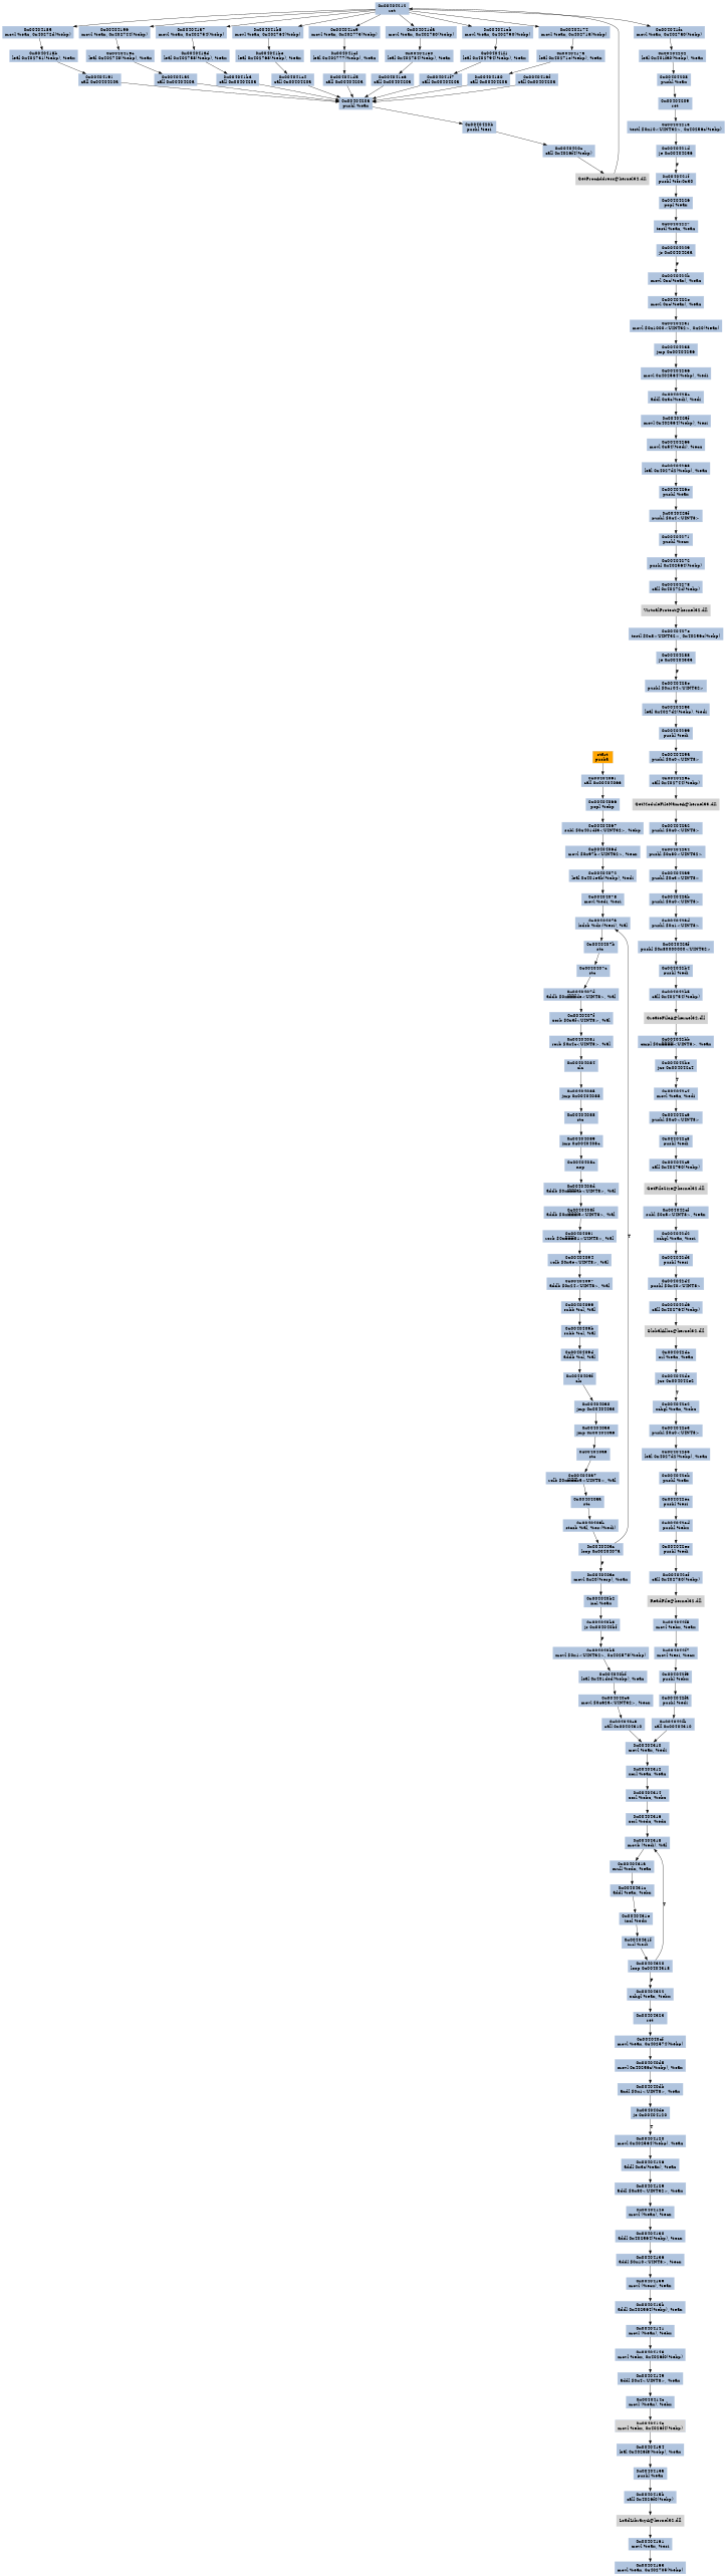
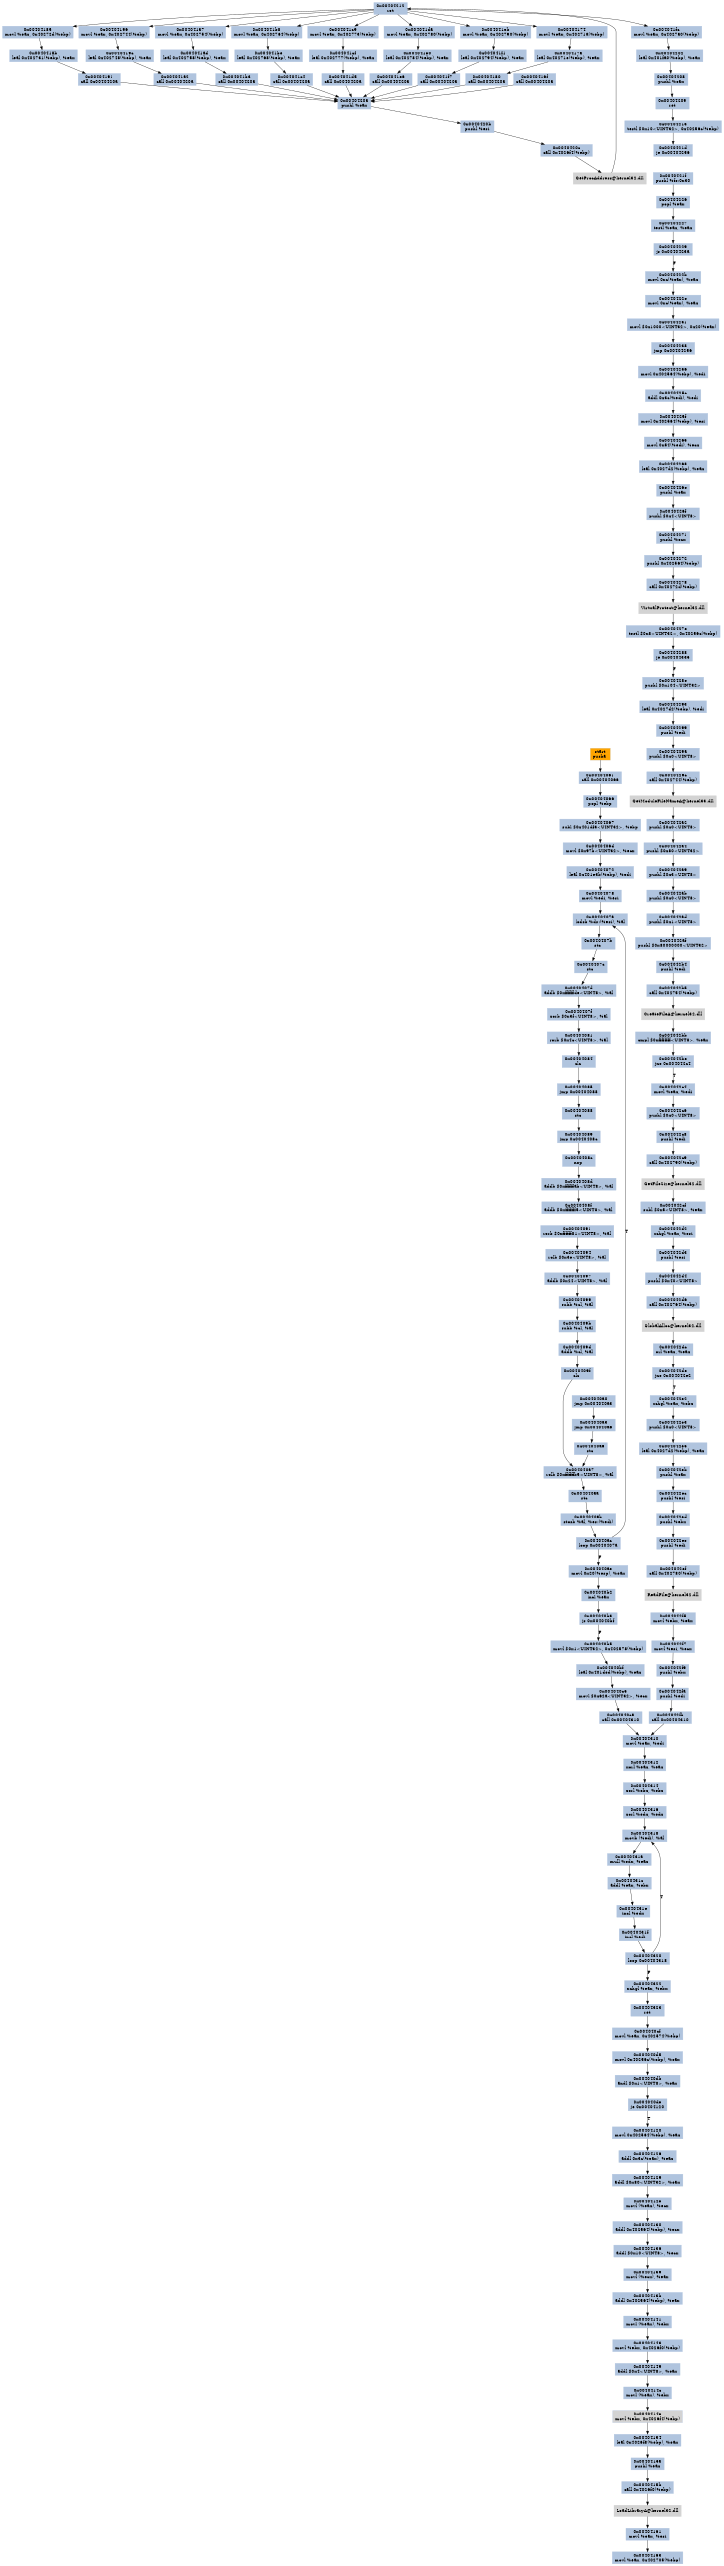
  digraph {
    node [color=lightsteelblue fillcolor=lightsteelblue shape=rectangle style=filled]
    edge [color="#000000"]
    n1 [color=lightgrey fillcolor=orange label="start\npusha "]
    n2 [label="0x00404061\ncall 0x00404066"]
    n3 [label="0x00404066\npopl %ebp"]
    n4 [label="0x00404067\nsubl $0x401df3<UINT32>, %ebp"]
    n5 [label="0x0040406d\nmovl $0x97b<UINT32>, %ecx"]
    n6 [label="0x00404072\nleal 0x401e3b(%ebp), %edi"]
    n7 [label="0x00404078\nmovl %edi, %esi"]
    n8 [label="0x0040407a\nlodsb %ds:(%esi), %al"]
    n9 [label="0x0040407b\nstc "]
    n10 [label="0x0040407c\nstc "]
    n11 [label="0x0040407d\naddb $0xffffffde<UINT8>, %al"]
    n12 [label="0x0040407f\nxorb $0x3f<UINT8>, %al"]
    n13 [label="0x00404081\nrorb $0x4c<UINT8>, %al"]
    n14 [label="0x00404084\nclc "]
    n15 [label="0x00404085\njmp 0x00404088"]
    n16 [label="0x00404088\nstc "]
    n17 [label="0x00404089\njmp 0x0040408c"]
    n18 [label="0x0040408c\nnop "]
    n19 [label="0x0040408d\naddb $0xffffffab<UINT8>, %al"]
    n20 [label="0x0040408f\naddb $0xfffffff5<UINT8>, %al"]
    n21 [label="0x00404091\nrorb $0xffffff81<UINT8>, %al"]
    n22 [label="0x00404094\nrolb $0x3e<UINT8>, %al"]
    n23 [label="0x00404097\naddb $0x24<UINT8>, %al"]
    n24 [label="0x00404099\nsubb %cl, %al"]
    n25 [label="0x0040409b\nsubb %cl, %al"]
    n26 [label="0x0040409d\naddb %cl, %al"]
    n27 [label="0x0040409f\nclc "]
    n28 [label="0x004040a0\njmp 0x004040a3"]
    n29 [label="0x004040a3\njmp 0x004040a6"]
    n30 [label="0x004040a6\nstc "]
    n31 [label="0x004040a7\nrolb $0xffffffb5<UINT8>, %al"]
    n32 [label="0x004040aa\nstc "]
    n33 [label="0x004040ab\nstosb %al, %es:(%edi)"]
    n34 [label="0x004040ac\nloop 0x0040407a"]
    n35 [label="0x004040ae\nmovl 0x20(%esp), %eax"]
    n36 [label="0x004040b2\nincl %eax"]
    n37 [label="0x004040b3\njs 0x004040bf"]
    n38 [label="0x004040b5\nmovl $0x1<UINT32>, 0x402578(%ebp)"]
    n39 [label="0x004040bf\nleal 0x401ded(%ebp), %eax"]
    n40 [label="0x004040c5\nmovl $0x62a<UINT32>, %ecx"]
    n41 [label="0x004040ca\ncall 0x00404310"]
    n42 [label="0x00404310\nmovl %eax, %edi"]
    n43 [label="0x00404312\nxorl %eax, %eax"]
    n44 [label="0x00404314\nxorl %ebx, %ebx"]
    n45 [label="0x00404316\nxorl %edx, %edx"]
    n46 [label="0x00404318\nmovb (%edi), %al"]
    n47 [label="0x0040431a\nmull %edx, %eax"]
    n48 [label="0x0040431c\naddl %eax, %ebx"]
    n49 [label="0x0040431e\nincl %edx"]
    n50 [label="0x0040431f\nincl %edi"]
    n51 [label="0x00404320\nloop 0x00404318"]
    n52 [label="0x00404322\nxchgl %eax, %ebx"]
    n53 [label="0x00404323\nret"]
    n54 [label="0x004040cf\nmovl %eax, 0x402574(%ebp)"]
    n55 [label="0x004040d5\nmovl 0x40256c(%ebp), %eax"]
    n56 [label="0x004040db\nandl $0x1<UINT8>, %eax"]
    n57 [label="0x004040de\nje 0x00404120"]
    n58 [label="0x00404120\nmovl 0x402564(%ebp), %eax"]
    n59 [label="0x00404126\naddl 0x3c(%eax), %eax"]
    n60 [label="0x00404129\naddl $0x80<UINT32>, %eax"]
    n61 [label="0x0040412e\nmovl (%eax), %ecx"]
    n62 [label="0x00404130\naddl 0x402564(%ebp), %ecx"]
    n63 [label="0x00404136\naddl $0x10<UINT8>, %ecx"]
    n64 [label="0x00404139\nmovl (%ecx), %eax"]
    n65 [label="0x0040413b\naddl 0x402564(%ebp), %eax"]
    n66 [label="0x00404141\nmovl (%eax), %ebx"]
    n67 [label="0x00404143\nmovl %ebx, 0x4026f0(%ebp)"]
    n68 [label="0x00404149\naddl $0x4<UINT8>, %eax"]
    n69 [label="0x0040414c\nmovl (%eax), %ebx"]
    n70 [fillcolor=lightgrey label="0x0040414e\nmovl %ebx, 0x4026f4(%ebp)"]
    n71 [label="0x00404154\nleal 0x4026f8(%ebp), %eax"]
    n72 [label="0x0040415a\npushl %eax"]
    n73 [label="0x0040415b\ncall 0x4026f0(%ebp)"]
    n74 [color=lightgrey fillcolor=lightgrey label="LoadLibraryA@kernel32.dll"]
    n75 [label="0x00404161\nmovl %eax, %esi"]
    n76 [label="0x00404163\nmovl %eax, 0x402705(%ebp)"]
    n77 [label="0x0040416f\ncall 0x0040420a"]
    n78 [label="0x0040420a\npushl %eax"]
    n79 [label="0x0040420b\npushl %esi"]
    n80 [label="0x0040420c\ncall 0x4026f4(%ebp)"]
    n81 [color=lightgrey fillcolor=lightgrey label="GetProcAddress@kernel32.dll"]
    n82 [label="0x00404212\nret"]
    n83 [label="0x00404174\nmovl %eax, 0x40271a(%ebp)"]
    n84 [label="0x00404185\nmovl %eax, 0x40272d(%ebp)"]
    n85 [label="0x00404196\nmovl %eax, 0x402744(%ebp)"]
    n86 [label="0x004041a7\nmovl %eax, 0x402754(%ebp)"]
    n87 [label="0x004041b8\nmovl %eax, 0x402764(%ebp)"]
    n88 [label="0x004041c9\nmovl %eax, 0x402773(%ebp)"]
    n89 [label="0x004041da\nmovl %eax, 0x402780(%ebp)"]
    n90 [label="0x004041eb\nmovl %eax, 0x402790(%ebp)"]
    n91 [label="0x004041fc\nmovl %eax, 0x4027a0(%ebp)"]
    n92 [label="0x0040417a\nleal 0x40271e(%ebp), %eax"]
    n93 [label="0x0040418b\nleal 0x402731(%ebp), %eax"]
    n94 [label="0x0040419c\nleal 0x402748(%ebp), %eax"]
    n95 [label="0x004041ad\nleal 0x402758(%ebp), %eax"]
    n96 [label="0x004041be\nleal 0x402768(%ebp), %eax"]
    n97 [label="0x004041cf\nleal 0x402777(%ebp), %eax"]
    n98 [label="0x004041e0\nleal 0x402784(%ebp), %eax"]
    n99 [label="0x004041f1\nleal 0x402794(%ebp), %eax"]
    n100 [label="0x00404202\nleal 0x401fa0(%ebp), %eax"]
    n101 [label="0x00404180\ncall 0x0040420a"]
    n102 [label="0x00404191\ncall 0x0040420a"]
    n103 [label="0x004041a2\ncall 0x0040420a"]
    n104 [label="0x004041b3\ncall 0x0040420a"]
    n105 [label="0x004041c4\ncall 0x0040420a"]
    n106 [label="0x004041d5\ncall 0x0040420a"]
    n107 [label="0x004041e6\ncall 0x0040420a"]
    n108 [label="0x004041f7\ncall 0x0040420a"]
    n109 [label="0x00404208\npushl %eax"]
    n110 [label="0x00404209\nret"]
    n111 [label="0x00404213\ntestl $0x10<UINT32>, 0x40256c(%ebp)"]
    n112 [label="0x0040421d\nje 0x00404256"]
    n113 [label="0x0040421f\npushl %fs:0x30"]
    n114 [label="0x00404226\npopl %eax"]
    n115 [label="0x00404227\ntestl %eax, %eax"]
    n116 [label="0x00404229\njs 0x0040423a"]
    n117 [label="0x0040422b\nmovl 0xc(%eax), %eax"]
    n118 [label="0x0040422e\nmovl 0xc(%eax), %eax"]
    n119 [label="0x00404231\nmovl $0x1000<UINT32>, 0x20(%eax)"]
    n120 [label="0x00404238\njmp 0x00404256"]
    n121 [label="0x00404256\nmovl 0x402564(%ebp), %edi"]
    n122 [label="0x0040425c\naddl 0x3c(%edi), %edi"]
    n123 [label="0x0040425f\nmovl 0x402564(%ebp), %esi"]
    n124 [label="0x00404265\nmovl 0x54(%edi), %ecx"]
    n125 [label="0x00404268\nleal 0x4027d2(%ebp), %eax"]
    n126 [label="0x0040426e\npushl %eax"]
    n127 [label="0x0040426f\npushl $0x4<UINT8>"]
    n128 [label="0x00404271\npushl %ecx"]
    n129 [label="0x00404272\npushl 0x402564(%ebp)"]
    n130 [label="0x00404278\ncall 0x40272d(%ebp)"]
    n131 [color=lightgrey fillcolor=lightgrey label="VirtualProtect@kernel32.dll"]
    n132 [label="0x0040427e\ntestl $0x8<UINT32>, 0x40256c(%ebp)"]
    n133 [label="0x00404288\nje 0x00404335"]
    n134 [label="0x0040428e\npushl $0x104<UINT32>"]
    n135 [label="0x00404293\nleal 0x4027d2(%ebp), %edi"]
    n136 [label="0x00404299\npushl %edi"]
    n137 [label="0x0040429a\npushl $0x0<UINT8>"]
    n138 [label="0x0040429c\ncall 0x402744(%ebp)"]
    n139 [color=lightgrey fillcolor=lightgrey label="GetModuleFileNameA@kernel33.dll"]
    n140 [label="0x004042a2\npushl $0x0<UINT8>"]
    n141 [label="0x004042a4\npushl $0x80<UINT32>"]
    n142 [label="0x004042a9\npushl $0x3<UINT8>"]
    n143 [label="0x004042ab\npushl $0x0<UINT8>"]
    n144 [label="0x004042ad\npushl $0x1<UINT8>"]
    n145 [label="0x004042af\npushl $0x80000000<UINT32>"]
    n146 [label="0x004042b4\npushl %edi"]
    n147 [label="0x004042b5\ncall 0x402754(%ebp)"]
    n148 [color=lightgrey fillcolor=lightgrey label="CreateFileA@kernel32.dll"]
    n149 [label="0x004042bb\ncmpl $0xffffffff<UINT8>, %eax"]
    n150 [label="0x004042be\njne 0x004042c4"]
    n151 [label="0x004042c4\nmovl %eax, %edi"]
    n152 [label="0x004042c6\npushl $0x0<UINT8>"]
    n153 [label="0x004042c8\npushl %edi"]
    n154 [label="0x004042c9\ncall 0x402790(%ebp)"]
    n155 [color=lightgrey fillcolor=lightgrey label="GetFileSize@kernel32.dll"]
    n156 [label="0x004042cf\nsubl $0x5<UINT8>, %eax"]
    n157 [label="0x004042d2\nxchgl %eax, %esi"]
    n158 [label="0x004042d3\npushl %esi"]
    n159 [label="0x004042d4\npushl $0x40<UINT8>"]
    n160 [label="0x004042d6\ncall 0x402764(%ebp)"]
    n161 [color=lightgrey fillcolor=lightgrey label="GlobalAlloc@kernel32.dll"]
    n162 [label="0x004042dc\norl %eax, %eax"]
    n163 [label="0x004042de\njne 0x004042e2"]
    n164 [label="0x004042e2\nxchgl %eax, %ebx"]
    n165 [label="0x004042e3\npushl $0x0<UINT8>"]
    n166 [label="0x004042e5\nleal 0x4027d2(%ebp), %eax"]
    n167 [label="0x004042eb\npushl %eax"]
    n168 [label="0x004042ec\npushl %esi"]
    n169 [label="0x004042ed\npushl %ebx"]
    n170 [label="0x004042ee\npushl %edi"]
    n171 [label="0x004042ef\ncall 0x402780(%ebp)"]
    n172 [color=lightgrey fillcolor=lightgrey label="ReadFile@kernel32.dll"]
    n173 [label="0x004042f5\nmovl %ebx, %eax"]
    n174 [label="0x004042f7\nmovl %esi, %ecx"]
    n175 [label="0x004042f9\npushl %ebx"]
    n176 [label="0x004042fa\npushl %edi"]
    n177 [label="0x004042fb\ncall 0x00404310"]
    n1 -> n2
    n2 -> n3
    n3 -> n4
    n4 -> n5
    n5 -> n6
    n6 -> n7
    n7 -> n8
    n8 -> n9
    n9 -> n10
    n10 -> n11
    n11 -> n12
    n12 -> n13
    n13 -> n14
    n14 -> n15
    n15 -> n16
    n16 -> n17
    n17 -> n18
    n18 -> n19
    n19 -> n20
-   n20 -> n21
    n21 -> n22
    n22 -> n23
    n23 -> n24
    n24 -> n25
    n25 -> n26
    n26 -> n27
-   n27 -> n28
+   n27 -> n31
    n28 -> n29
    n29 -> n30
    n30 -> n31
    n31 -> n32
    n32 -> n33
    n33 -> n34
    n34 -> n8 [label=T]
    n34 -> n35 [label=F]
    n35 -> n36
    n36 -> n37
    n37 -> n38 [label=F]
    n38 -> n39
    n39 -> n40
    n40 -> n41
    n41 -> n42
    n42 -> n43
    n43 -> n44
    n44 -> n45
    n45 -> n46
    n46 -> n47
    n47 -> n48
    n48 -> n49
    n49 -> n50
    n50 -> n51
    n51 -> n46 [label=T]
    n51 -> n52 [label=F]
    n52 -> n53
    n53 -> n54
    n54 -> n55
    n55 -> n56
    n56 -> n57
    n57 -> n58 [label=T]
    n58 -> n59
    n59 -> n60
    n60 -> n61
    n61 -> n62
    n62 -> n63
    n63 -> n64
    n64 -> n65
    n65 -> n66
    n66 -> n67
    n67 -> n68
    n68 -> n69
    n69 -> n70
    n70 -> n71
    n71 -> n72
    n72 -> n73
    n73 -> n74
    n74 -> n75
    n75 -> n76
    n77 -> n78
    n78 -> n79
    n79 -> n80
    n80 -> n81
    n81 -> n82
    n82 -> n83
    n82 -> n84
    n82 -> n85
    n82 -> n86
    n82 -> n87
    n82 -> n88
    n82 -> n89
    n82 -> n90
    n82 -> n91
    n83 -> n92
    n84 -> n93
    n85 -> n94
    n86 -> n95
    n87 -> n96
    n88 -> n97
    n89 -> n98
    n90 -> n99
    n91 -> n100
    n92 -> n101
    n93 -> n102
    n94 -> n103
    n95 -> n104
    n96 -> n105
    n97 -> n106
    n98 -> n107
    n99 -> n108
    n100 -> n109
    n101 -> n78
    n102 -> n78
    n103 -> n78
    n104 -> n78
    n105 -> n78
    n106 -> n78
    n107 -> n78
    n108 -> n78
    n109 -> n110
    n110 -> n111
    n111 -> n112
-   n112 -> n113 [label=F]
    n113 -> n114
    n114 -> n115
    n115 -> n116
    n116 -> n117 [label=F]
    n117 -> n118
    n118 -> n119
    n119 -> n120
    n120 -> n121
    n121 -> n122
    n122 -> n123
    n123 -> n124
    n124 -> n125
    n125 -> n126
    n126 -> n127
    n127 -> n128
    n128 -> n129
    n129 -> n130
    n130 -> n131
    n131 -> n132
    n132 -> n133
    n133 -> n134 [label=F]
    n134 -> n135
    n135 -> n136
    n136 -> n137
    n137 -> n138
    n138 -> n139
    n139 -> n140
    n140 -> n141
    n141 -> n142
    n142 -> n143
    n143 -> n144
    n144 -> n145
    n145 -> n146
    n146 -> n147
    n147 -> n148
    n148 -> n149
    n149 -> n150
    n150 -> n151 [label=T]
    n151 -> n152
    n152 -> n153
    n153 -> n154
    n154 -> n155
    n155 -> n156
    n156 -> n157
    n157 -> n158
    n158 -> n159
    n159 -> n160
    n160 -> n161
    n161 -> n162
    n162 -> n163
    n163 -> n164 [label=T]
    n164 -> n165
    n165 -> n166
    n166 -> n167
    n167 -> n168
    n168 -> n169
    n169 -> n170
    n170 -> n171
    n171 -> n172
    n172 -> n173
    n173 -> n174
    n174 -> n175
    n175 -> n176
    n176 -> n177
    n177 -> n42
  }
